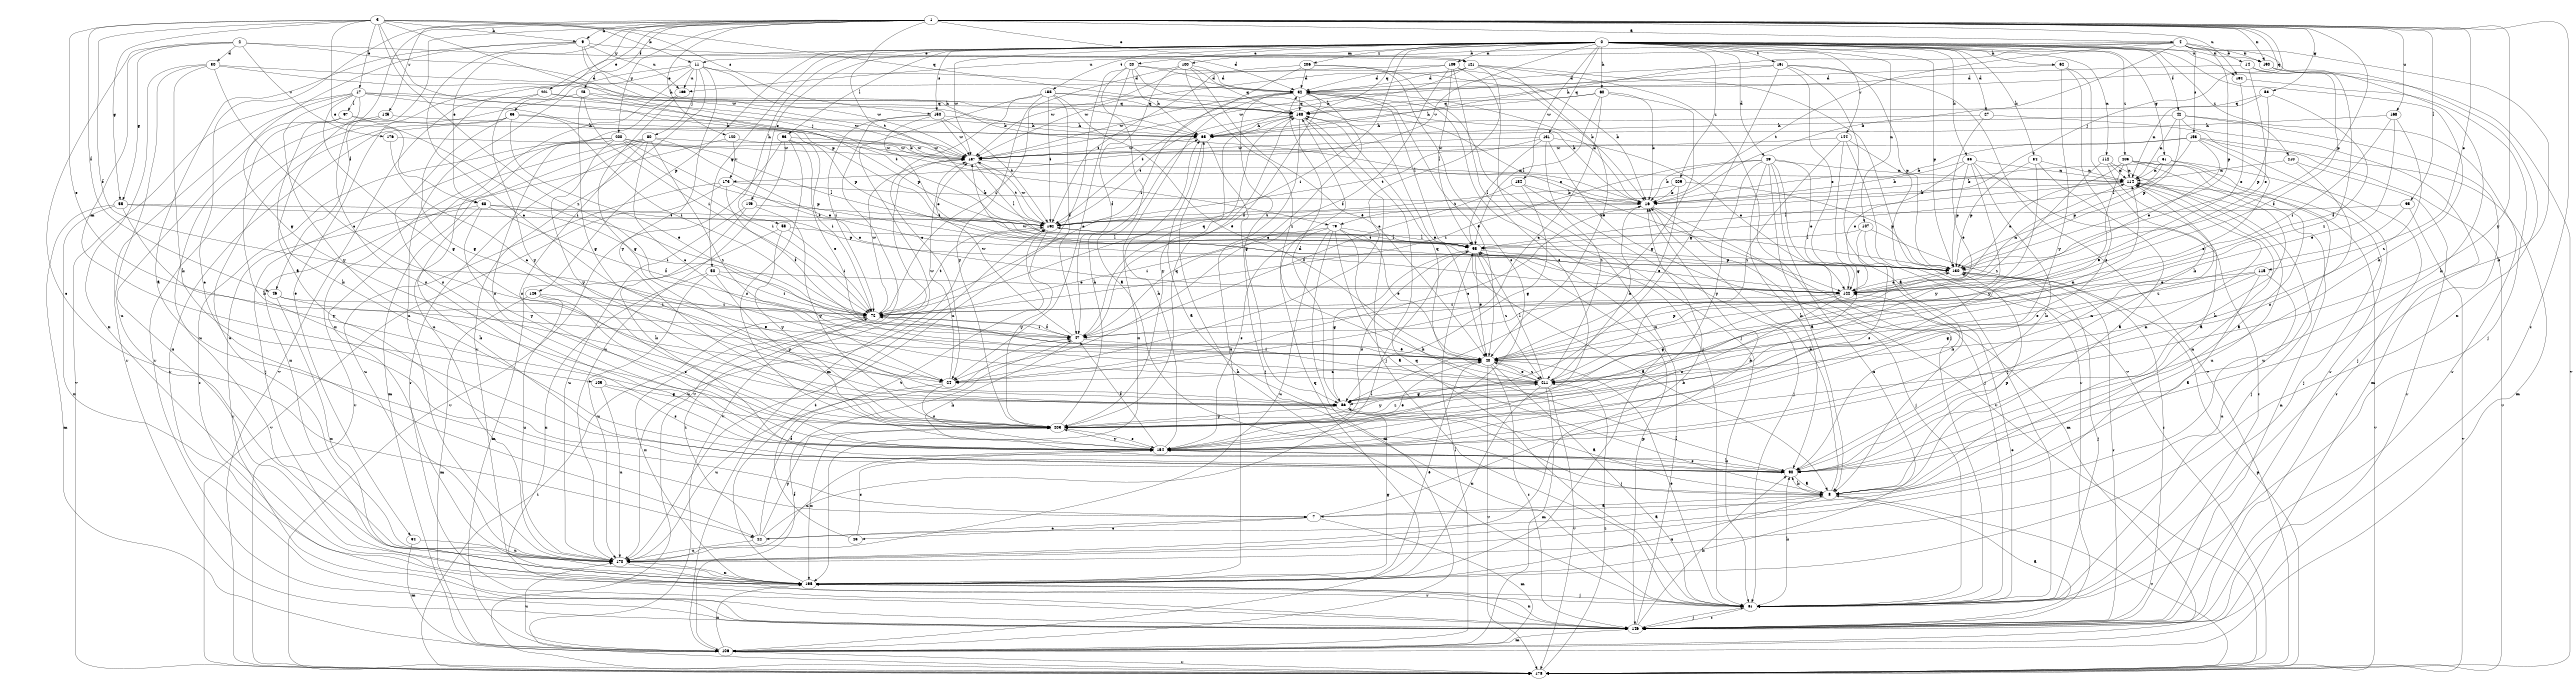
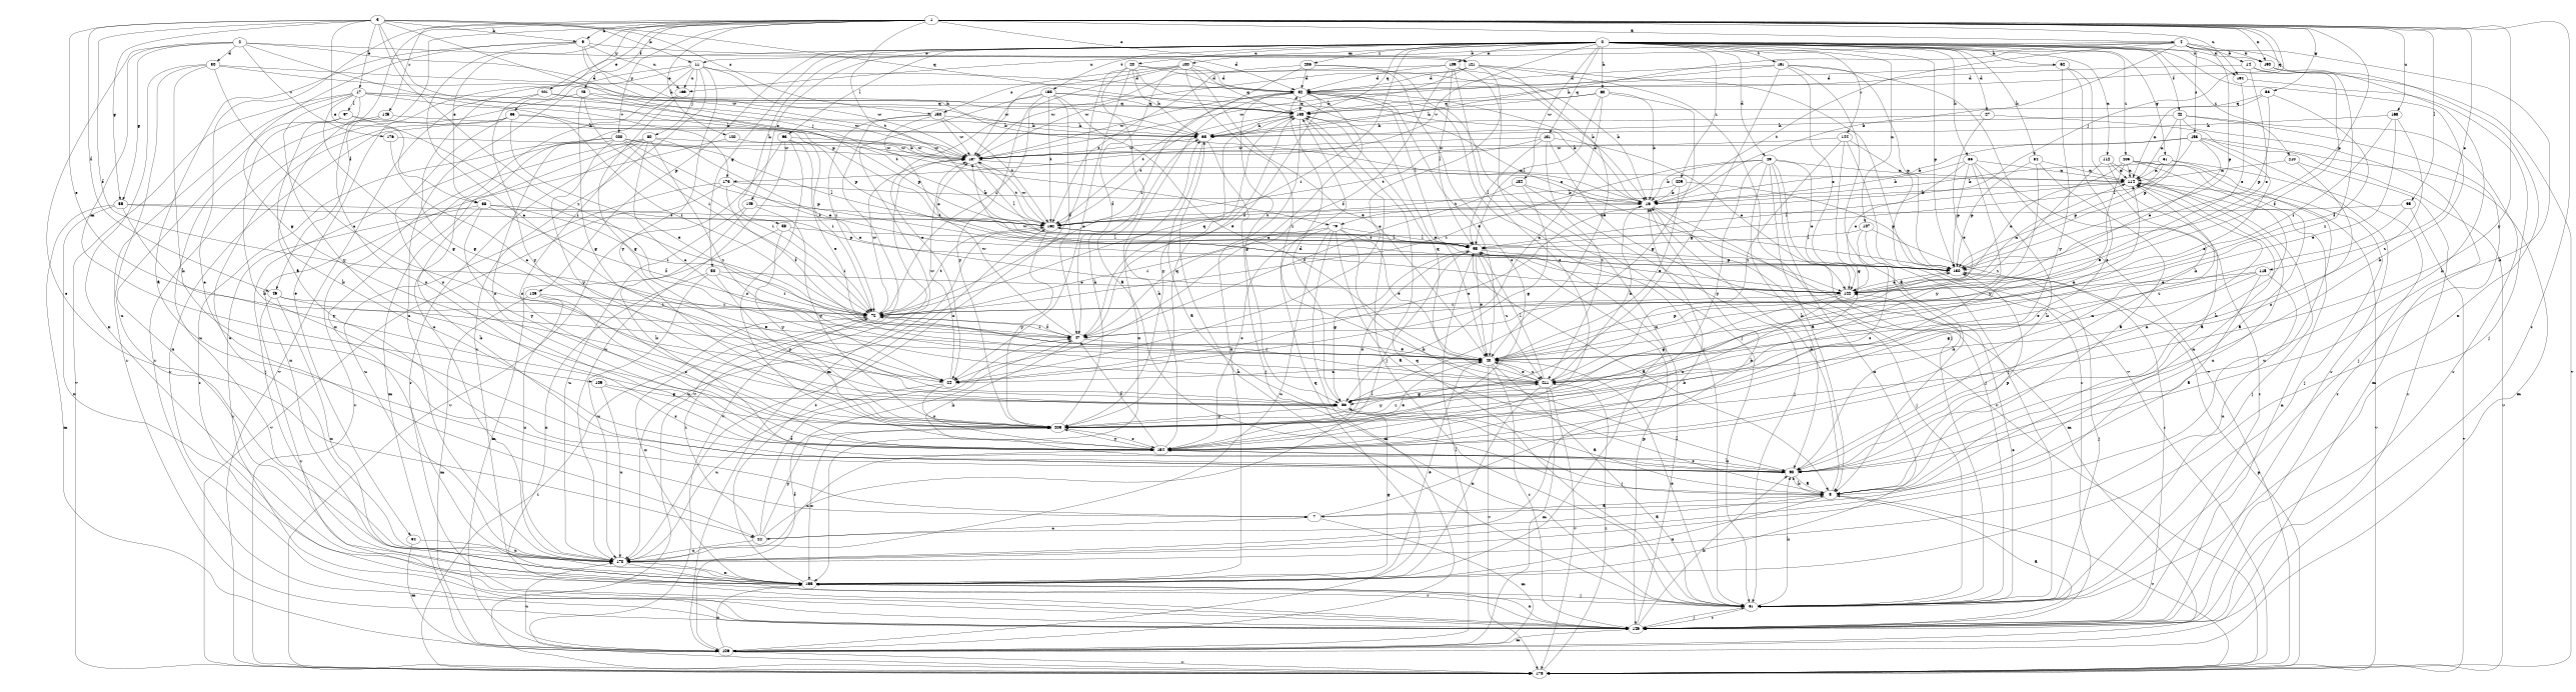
  strict digraph {
    0
    20
    27
    29
    34
    42
    50
    51
    58
    60
    62
    72
    84
    85
    90
    93
    100
    107
    109
    112
    125
    130
    131
    138
    144
    149
    150
    155
    161
    164
    173
    184
    187
    190
    205
    206
    209
    210
    32
    65
    16
    8
    24
    170
    122
    146
    40
    203
    195
    114
    81
    106
    98
    56
    154
    162
    47
    178
    211
    1
    4
    7
    9
    22
    35
    38
    45
    46
    53
    79
    95
    115
    120
    121
    145
    168
    200
    201
    11
    14
    153
    169
-   23
    2
    30
    55
    105
    176
    3
    n90 [label=17]
    97
    80
    0 -> 20 [label=c]
    0 -> 27 [label=d]
    0 -> 29 [label=d]
    0 -> 34 [label=e]
    0 -> 42 [label=f]
    0 -> 50 [label=g]
    0 -> 51 [label=g]
    0 -> 58 [label=h]
    0 -> 60 [label=h]
    0 -> 62 [label=h]
    0 -> 72 [label=i]
    0 -> 84 [label=k]
    0 -> 85 [label=k]
    0 -> 90 [label=k]
    0 -> 93 [label=l]
    0 -> 100 [label=m]
    0 -> 107 [label=n]
    0 -> 109 [label=n]
    0 -> 112 [label=n]
    0 -> 125 [label=p]
    0 -> 130 [label=p]
    0 -> 131 [label=q]
    0 -> 138 [label=q]
    0 -> 144 [label=r]
    0 -> 149 [label=s]
-   0 -> 150 [label=s]
+   100 -> 150 [label=s]
    0 -> 155 [label=t]
    0 -> 161 [label=t]
    0 -> 164 [label=u]
    0 -> 173 [label=v]
    0 -> 184 [label=w]
-   0 -> 187 [label=w]
+   100 -> 187 [label=w]
    0 -> 190 [label=x]
    0 -> 205 [label=z]
    0 -> 206 [label=z]
    0 -> 209 [label=z]
    0 -> 210 [label=z]
    20 -> 32 [label=d]
    20 -> 65 [label=h]
    20 -> 16 [label=b]
    20 -> 8 [label=a]
    20 -> 24 [label=c]
    20 -> 170 [label=u]
    20 -> 122 [label=o]
    27 -> 65 [label=h]
    27 -> 146 [label=r]
    27 -> 40 [label=e]
    29 -> 72 [label=i]
    29 -> 90 [label=k]
    29 -> 16 [label=b]
    29 -> 8 [label=a]
    29 -> 122 [label=o]
    29 -> 203 [label=y]
    29 -> 195 [label=x]
    29 -> 114 [label=n]
    29 -> 81 [label=j]
    34 -> 170 [label=u]
    34 -> 106 [label=m]
    42 -> 130 [label=p]
    42 -> 65 [label=h]
    42 -> 146 [label=r]
    42 -> 114 [label=n]
    42 -> 81 [label=j]
    42 -> 106 [label=m]
    50 -> 72 [label=i]
    50 -> 170 [label=u]
    50 -> 122 [label=o]
    50 -> 203 [label=y]
    50 -> 195 [label=x]
    51 -> 130 [label=p]
    51 -> 16 [label=b]
    51 -> 146 [label=r]
    51 -> 114 [label=n]
    51 -> 81 [label=j]
    58 -> 72 [label=i]
    58 -> 203 [label=y]
    58 -> 106 [label=m]
    58 -> 98 [label=l]
    60 -> 138 [label=q]
    60 -> 65 [label=h]
    60 -> 16 [label=b]
    60 -> 24 [label=c]
    60 -> 98 [label=l]
    60 -> 56 [label=g]
    62 -> 90 [label=k]
    62 -> 32 [label=d]
    62 -> 203 [label=y]
    62 -> 154 [label=s]
    72 -> 187 [label=w]
    72 -> 195 [label=x]
    72 -> 162 [label=t]
    72 -> 47 [label=f]
    84 -> 130 [label=p]
    84 -> 8 [label=a]
    84 -> 203 [label=y]
    84 -> 114 [label=n]
    85 -> 90 [label=k]
    85 -> 130 [label=p]
    85 -> 16 [label=b]
    85 -> 122 [label=o]
    85 -> 146 [label=r]
    85 -> 203 [label=y]
    85 -> 114 [label=n]
    90 -> 8 [label=a]
    90 -> 114 [label=n]
    90 -> 154 [label=s]
    93 -> 72 [label=i]
    93 -> 187 [label=w]
    93 -> 170 [label=u]
    93 -> 40 [label=e]
    93 -> 154 [label=s]
    93 -> 178 [label=v]
    100 -> 72 [label=i]
    100 -> 138 [label=q]
    100 -> 32 [label=d]
    100 -> 40 [label=e]
    100 -> 47 [label=f]
    100 -> 211 [label=z]
    107 -> 90 [label=k]
    107 -> 146 [label=r]
    107 -> 98 [label=l]
    107 -> 154 [label=s]
    109 -> 187 [label=w]
    109 -> 32 [label=d]
    109 -> 16 [label=b]
    109 -> 195 [label=x]
    109 -> 98 [label=l]
    109 -> 154 [label=s]
    109 -> 47 [label=f]
    112 -> 8 [label=a]
    112 -> 170 [label=u]
    112 -> 114 [label=n]
    112 -> 211 [label=z]
    125 -> 72 [label=i]
    125 -> 170 [label=u]
    125 -> 106 [label=m]
    125 -> 154 [label=s]
    130 -> 122 [label=o]
    130 -> 81 [label=j]
    131 -> 187 [label=w]
    131 -> 122 [label=o]
    131 -> 98 [label=l]
    131 -> 162 [label=t]
    131 -> 178 [label=v]
    131 -> 211 [label=z]
    138 -> 65 [label=h]
    138 -> 40 [label=e]
    138 -> 203 [label=y]
    138 -> 195 [label=x]
    138 -> 81 [label=j]
    138 -> 162 [label=t]
    144 -> 187 [label=w]
    144 -> 146 [label=r]
    144 -> 81 [label=j]
    144 -> 56 [label=g]
    144 -> 211 [label=z]
    149 -> 90 [label=k]
    149 -> 170 [label=u]
    149 -> 203 [label=y]
    149 -> 162 [label=t]
    150 -> 72 [label=i]
    150 -> 187 [label=w]
    150 -> 65 [label=h]
    150 -> 122 [label=o]
    150 -> 162 [label=t]
    150 -> 178 [label=v]
    155 -> 138 [label=q]
    155 -> 16 [label=b]
    155 -> 24 [label=c]
    155 -> 40 [label=e]
    155 -> 203 [label=y]
    155 -> 106 [label=m]
    155 -> 162 [label=t]
    155 -> 47 [label=f]
    161 -> 130 [label=p]
    161 -> 187 [label=w]
    161 -> 32 [label=d]
    161 -> 8 [label=a]
    161 -> 122 [label=o]
    161 -> 56 [label=g]
    161 -> 178 [label=v]
    164 -> 122 [label=o]
    164 -> 81 [label=j]
    173 -> 16 [label=b]
    173 -> 170 [label=u]
    173 -> 122 [label=o]
    173 -> 47 [label=f]
    173 -> 178 [label=v]
    184 -> 16 [label=b]
    184 -> 81 [label=j]
    184 -> 56 [label=g]
    184 -> 47 [label=f]
    187 -> 114 [label=n]
    187 -> 98 [label=l]
    187 -> 162 [label=t]
    187 -> 178 [label=v]
    190 -> 90 [label=k]
    190 -> 211 [label=z]
    205 -> 90 [label=k]
    205 -> 8 [label=a]
    205 -> 170 [label=u]
    205 -> 122 [label=o]
    205 -> 40 [label=e]
    205 -> 114 [label=n]
    206 -> 72 [label=i]
    206 -> 32 [label=d]
    206 -> 81 [label=j]
    206 -> 154 [label=s]
    206 -> 162 [label=t]
    209 -> 130 [label=p]
    209 -> 16 [label=b]
    209 -> 40 [label=e]
    209 -> 162 [label=t]
    210 -> 146 [label=r]
    210 -> 114 [label=n]
    210 -> 154 [label=s]
    32 -> 138 [label=q]
    32 -> 187 [label=w]
    32 -> 24 [label=c]
    32 -> 40 [label=e]
    32 -> 195 [label=x]
    32 -> 81 [label=j]
    32 -> 98 [label=l]
    32 -> 56 [label=g]
    32 -> 162 [label=t]
    32 -> 47 [label=f]
    65 -> 187 [label=w]
    65 -> 8 [label=a]
    65 -> 81 [label=j]
    16 -> 32 [label=d]
    16 -> 24 [label=c]
    16 -> 81 [label=j]
    16 -> 106 [label=m]
    16 -> 162 [label=t]
    8 -> 90 [label=k]
    8 -> 130 [label=p]
    8 -> 16 [label=b]
    8 -> 195 [label=x]
    8 -> 178 [label=v]
    8 -> 7 [label=a]
    24 -> 187 [label=w]
    24 -> 170 [label=u]
    24 -> 154 [label=s]
    170 -> 16 [label=b]
    170 -> 146 [label=r]
    170 -> 195 [label=x]
    122 -> 72 [label=i]
    122 -> 187 [label=w]
    122 -> 114 [label=n]
    122 -> 56 [label=g]
    122 -> 154 [label=s]
    146 -> 90 [label=k]
    146 -> 8 [label=a]
    146 -> 195 [label=x]
    146 -> 114 [label=n]
    146 -> 81 [label=j]
    146 -> 106 [label=m]
    146 -> 98 [label=l]
    40 -> 130 [label=p]
    40 -> 24 [label=c]
    40 -> 146 [label=r]
    40 -> 81 [label=j]
    40 -> 178 [label=v]
    40 -> 211 [label=z]
    203 -> 138 [label=q]
    203 -> 65 [label=h]
    203 -> 195 [label=x]
    203 -> 154 [label=s]
    203 -> 211 [label=z]
    195 -> 40 [label=e]
    195 -> 81 [label=j]
    195 -> 56 [label=g]
    195 -> 162 [label=t]
    114 -> 16 [label=b]
    114 -> 81 [label=j]
    114 -> 98 [label=l]
    114 -> 178 [label=v]
    81 -> 90 [label=k]
    81 -> 138 [label=q]
    81 -> 65 [label=h]
    81 -> 122 [label=o]
    81 -> 146 [label=r]
    81 -> 40 [label=e]
    106 -> 138 [label=q]
    106 -> 170 [label=u]
    106 -> 195 [label=x]
    106 -> 98 [label=l]
    106 -> 47 [label=f]
    106 -> 178 [label=v]
    98 -> 130 [label=p]
    98 -> 8 [label=a]
    98 -> 146 [label=p]
    98 -> 40 [label=e]
    98 -> 56 [label=g]
    98 -> 154 [label=s]
    98 -> 162 [label=t]
    98 -> 211 [label=z]
    56 -> 32 [label=d]
    56 -> 8 [label=a]
    56 -> 203 [label=y]
    154 -> 90 [label=k]
    154 -> 65 [label=h]
    154 -> 170 [label=u]
    154 -> 40 [label=e]
    154 -> 203 [label=y]
    154 -> 114 [label=n]
    154 -> 47 [label=f]
    162 -> 187 [label=w]
    162 -> 170 [label=u]
    162 -> 203 [label=y]
    162 -> 98 [label=l]
    47 -> 72 [label=i]
    47 -> 90 [label=k]
    47 -> 138 [label=q]
    47 -> 187 [label=w]
    47 -> 40 [label=e]
    178 -> 72 [label=i]
    178 -> 130 [label=p]
    178 -> 211 [label=z]
    211 -> 72 [label=i]
    211 -> 138 [label=q]
    211 -> 16 [label=b]
    211 -> 40 [label=e]
    211 -> 203 [label=y]
    211 -> 195 [label=x]
    211 -> 114 [label=n]
    211 -> 106 [label=m]
    211 -> 98 [label=l]
    211 -> 56 [label=g]
    211 -> 178 [label=v]
    1 -> 130 [label=p]
    1 -> 138 [label=q]
    1 -> 164 [label=u]
    1 -> 190 [label=x]
    1 -> 146 [label=r]
    1 -> 203 [label=y]
    1 -> 162 [label=t]
    1 -> 4 [label=a]
    1 -> 7 [label=a]
    1 -> 9 [label=b]
    1 -> 22 [label=c]
    1 -> 35 [label=e]
    1 -> 38 [label=e]
    1 -> 45 [label=f]
    1 -> 46 [label=f]
    1 -> 53 [label=g]
    1 -> 79 [label=j]
    1 -> 95 [label=l]
    1 -> 115 [label=o]
    1 -> 120 [label=o]
    1 -> 121 [label=o]
    1 -> 145 [label=r]
    1 -> 168 [label=u]
    1 -> 200 [label=y]
    1 -> 201 [label=y]
    4 -> 90 [label=k]
    4 -> 130 [label=p]
    4 -> 190 [label=x]
    4 -> 65 [label=h]
    4 -> 16 [label=b]
    4 -> 195 [label=x]
    4 -> 162 [label=t]
    4 -> 11 [label=b]
    4 -> 14 [label=b]
    4 -> 153 [label=s]
    4 -> 169 [label=u]
    7 -> 16 [label=b]
    7 -> 114 [label=n]
    7 -> 106 [label=m]
    7 -> 22 [label=c]
-   7 -> 23 [label=c]
    9 -> 65 [label=h]
    9 -> 16 [label=b]
    9 -> 24 [label=c]
    9 -> 56 [label=g]
    9 -> 7 [label=a]
    9 -> 121 [label=o]
    9 -> 169 [label=u]
    22 -> 72 [label=i]
    22 -> 8 [label=a]
    22 -> 170 [label=u]
    22 -> 203 [label=y]
    22 -> 98 [label=l]
    22 -> 47 [label=f]
    35 -> 72 [label=i]
    35 -> 65 [label=h]
    35 -> 170 [label=u]
    35 -> 146 [label=r]
    35 -> 40 [label=e]
    35 -> 154 [label=s]
    38 -> 72 [label=i]
    38 -> 90 [label=k]
    38 -> 146 [label=r]
    38 -> 203 [label=y]
    38 -> 162 [label=t]
    38 -> 47 [label=f]
    45 -> 72 [label=i]
    45 -> 130 [label=p]
    45 -> 138 [label=q]
    45 -> 146 [label=r]
    45 -> 56 [label=g]
    46 -> 72 [label=i]
-   130 -> 146 [label=r]
+   46 -> 146 [label=r]
    46 -> 40 [label=e]
    46 -> 195 [label=x]
    53 -> 130 [label=p]
    53 -> 138 [label=q]
    53 -> 114 [label=n]
    53 -> 47 [label=f]
    79 -> 72 [label=i]
    79 -> 90 [label=k]
    79 -> 8 [label=a]
    79 -> 170 [label=u]
    79 -> 40 [label=e]
    79 -> 106 [label=m]
    79 -> 98 [label=l]
    79 -> 154 [label=s]
    95 -> 162 [label=t]
    95 -> 178 [label=v]
    95 -> 211 [label=z]
    115 -> 8 [label=a]
    115 -> 170 [label=u]
    115 -> 122 [label=o]
    115 -> 40 [label=e]
    115 -> 56 [label=g]
    120 -> 187 [label=w]
    120 -> 195 [label=x]
    121 -> 187 [label=w]
    121 -> 32 [label=d]
    121 -> 65 [label=h]
    121 -> 24 [label=c]
    121 -> 40 [label=e]
    121 -> 81 [label=j]
    121 -> 178 [label=v]
    145 -> 65 [label=h]
    145 -> 170 [label=u]
    145 -> 154 [label=s]
    168 -> 72 [label=i]
    168 -> 65 [label=h]
    168 -> 40 [label=e]
    168 -> 211 [label=z]
    200 -> 72 [label=i]
    200 -> 130 [label=p]
    200 -> 187 [label=w]
    200 -> 146 [label=r]
    200 -> 203 [label=y]
    200 -> 81 [label=j]
    200 -> 98 [label=l]
    200 -> 154 [label=s]
    201 -> 138 [label=q]
    201 -> 203 [label=y]
    201 -> 56 [label=g]
    201 -> 162 [label=t]
    11 -> 187 [label=w]
    11 -> 32 [label=d]
    11 -> 170 [label=u]
    11 -> 146 [label=r]
    11 -> 203 [label=y]
    11 -> 195 [label=x]
    11 -> 178 [label=v]
    11 -> 169 [label=u]
    11 -> 80 [label=j]
    14 -> 32 [label=d]
    14 -> 122 [label=o]
    14 -> 47 [label=f]
    14 -> 178 [label=v]
    153 -> 187 [label=w]
    153 -> 16 [label=b]
    153 -> 122 [label=o]
    153 -> 40 [label=e]
    153 -> 106 [label=m]
    153 -> 98 [label=l]
    153 -> 178 [label=v]
    169 -> 170 [label=u]
    169 -> 56 [label=g]
-   23 -> 154 [label=s]
-   23 -> 162 [label=t]
-   120 -> 173 [label=v]
+   2 -> 173 [label=v]
    2 -> 187 [label=w]
    2 -> 32 [label=d]
    2 -> 22 [label=c]
    2 -> 30 [label=d]
    2 -> 55 [label=g]
    2 -> 105 [label=m]
    2 -> 176 [label=v]
    30 -> 90 [label=k]
    30 -> 32 [label=d]
    30 -> 65 [label=h]
    30 -> 24 [label=c]
    30 -> 170 [label=u]
    30 -> 195 [label=x]
    55 -> 130 [label=p]
    55 -> 203 [label=y]
    55 -> 195 [label=x]
    55 -> 106 [label=m]
    55 -> 162 [label=t]
    105 -> 170 [label=u]
    105 -> 56 [label=g]
    105 -> 154 [label=s]
    176 -> 187 [label=w]
    176 -> 24 [label=c]
    3 -> 130 [label=p]
    3 -> 138 [label=q]
    3 -> 150 [label=s]
    3 -> 40 [label=e]
    3 -> 47 [label=f]
    3 -> 211 [label=z]
    3 -> 9 [label=b]
    3 -> 38 [label=e]
    3 -> 46 [label=f]
    3 -> 79 [label=j]
    3 -> 11 [label=b]
    3 -> 55 [label=g]
    3 -> n90 [label=b]
    n90 -> 90 [label=k]
    n90 -> 130 [label=p]
    n90 -> 187 [label=w]
    n90 -> 16 [label=b]
    n90 -> 146 [label=r]
    n90 -> 203 [label=y]
    n90 -> 56 [label=g]
    n90 -> 178 [label=v]
    n90 -> 97 [label=l]
    97 -> 72 [label=i]
    97 -> 90 [label=k]
    97 -> 65 [label=h]
    97 -> 195 [label=x]
    80 -> 187 [label=w]
    80 -> 24 [label=c]
    80 -> 122 [label=o]
    80 -> 146 [label=r]
    80 -> 106 [label=m]
    80 -> 154 [label=s]
    80 -> 178 [label=v]
    80 -> 211 [label=z]
  }
